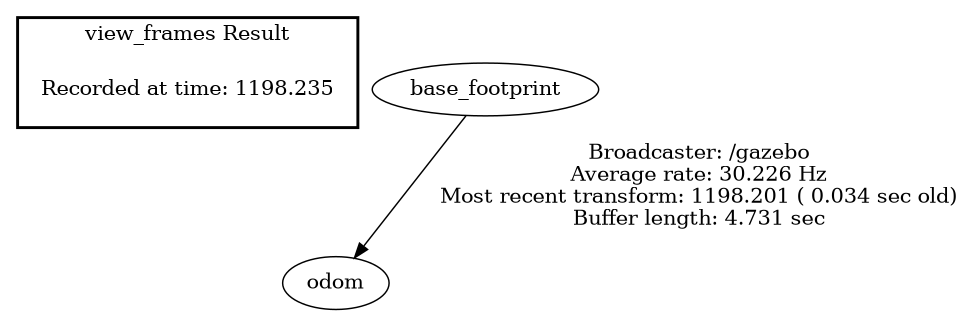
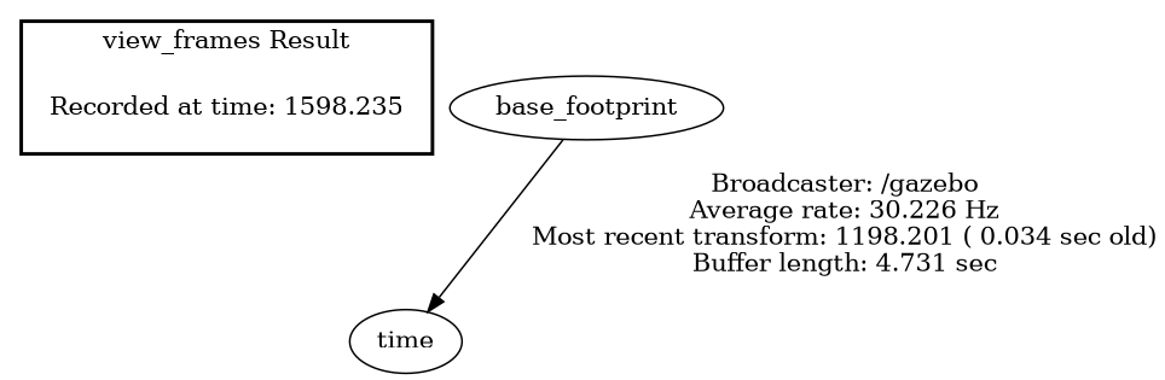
  digraph {
-   "Recorded at time: 1198.235" [shape=plaintext]
-   odom
+   "Recorded at time: 1198.235" [shape=plaintext label="Recorded at time: 1598.235"]
+   odom [label=time]
    base_footprint
    subgraph cluster_1 {
      color=black
      label="view_frames Result"
      style=bold
      "Recorded at time: 1198.235"
    }
    "Recorded at time: 1198.235" -> odom [style=invis]
    base_footprint -> odom [label="Broadcaster: /gazebo\nAverage rate: 30.226 Hz\nMost recent transform: 1198.201 ( 0.034 sec old)\nBuffer length: 4.731 sec\n"]
  }
